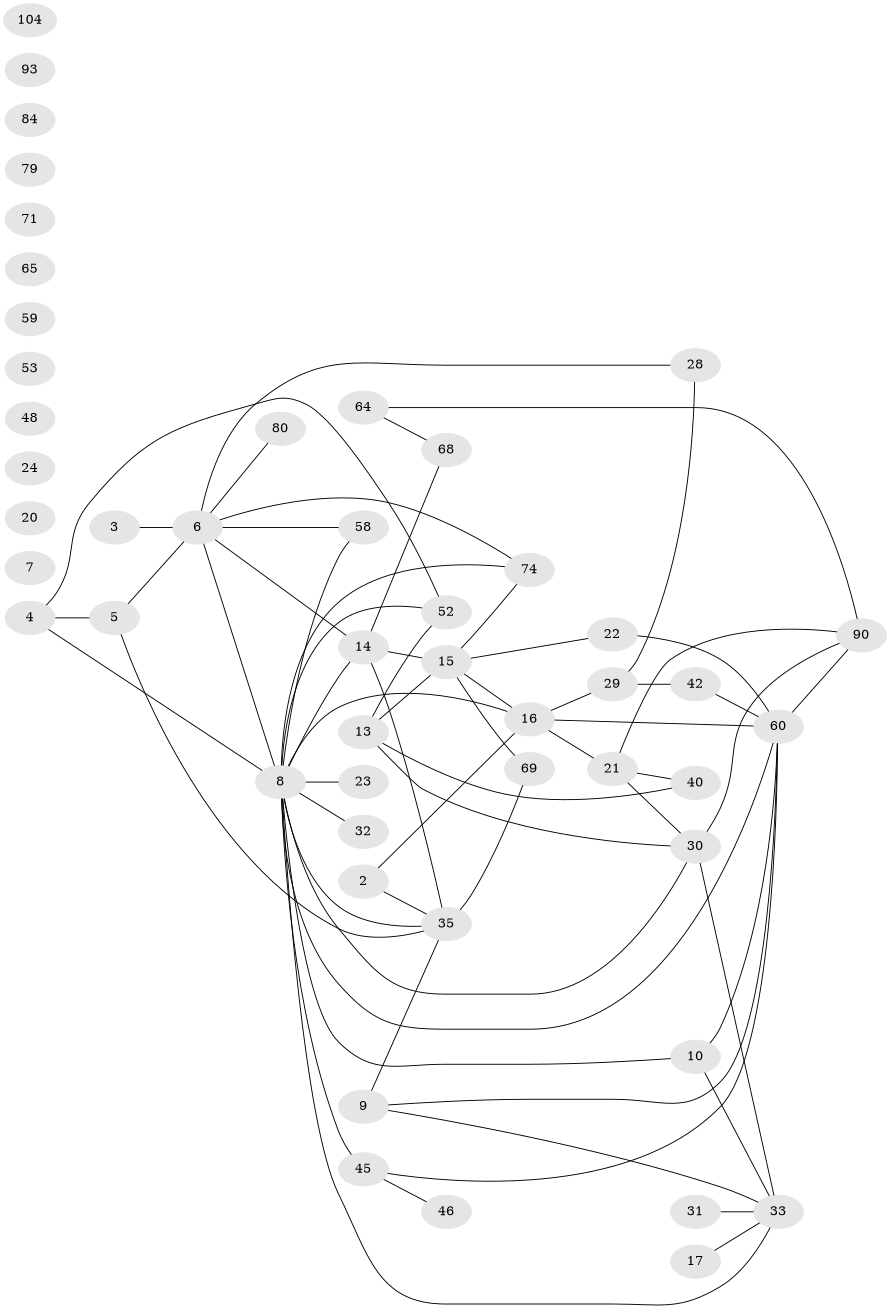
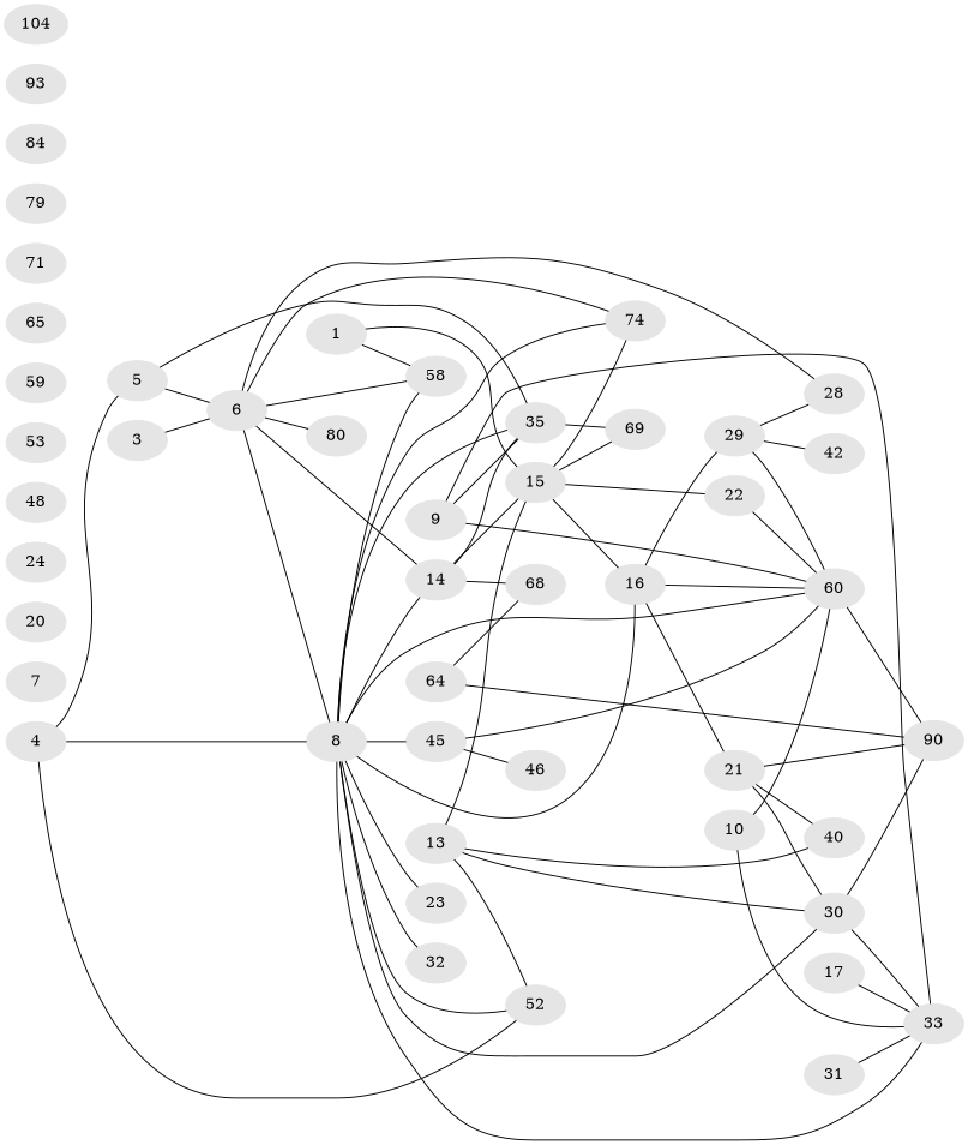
  graph {
    rankdir=LR
    node [color=gray90 style=filled]
+   1 [super="+108"]
    15 [super="+29+95"]
    58 [super="+83"]
    16 [super="+51+57+77"]
    74
    22 [super="+55+86"]
    69
-   2 [super="+26"]
    35 [super="+67+43"]
    60 [super="+70+76"]
    21 [super="+92+27"]
    n12 [label=29 super="+82+72"]
    3 [super="+63+54"]
    6 [super="+85+38"]
    8 [super="+12+36+49"]
    14 [super="+34"]
    28 [super="+47"]
    80
    4 [super="+11"]
    5 [super="+105"]
    52
    10 [super="+41"]
    23
    30 [super="+87"]
    32 [super="+39"]
    33 [super="+62"]
    45
    68
    7
    90
    46 [super="+88+75"]
    9 [super="+37"]
    13 [super="+78+66"]
    40
    42 [super="+50"]
    17
    20
    24
    31
    48
    53
    59
    64 [super="+91+73"]
    65
    71
    79
    84
    93
    104
+   1 -- 15
+   1 -- 58
    15 -- 16
    15 -- 74
    15 -- 22
    15 -- 69
    16 -- 60
    16 -- 21
    16 -- n12
    22 -- 60
-   2 -- 16 [weight=2]
-   2 -- 35
    35 -- 69
    60 -- 90
    21 -- 30
    21 -- 90
    21 -- 40
    n12 -- 28
    n12 -- 42
    3 -- 6
    6 -- 58
    6 -- 74
    6 -- 8
    6 -- 14
    6 -- 28
    6 -- 80
    8 -- 58
    8 -- 16
    8 -- 74 [weight=2]
    8 -- 35
    8 -- 60
    8 -- 14
    8 -- 52
-   8 -- 10
    8 -- 23
    8 -- 30
    8 -- 32
    8 -- 33 [weight=2]
    8 -- 45
    14 -- 15
    14 -- 35
    14 -- 68
    4 -- 8
    4 -- 5
    4 -- 52
    5 -- 35
    5 -- 6
    10 -- 60
    10 -- 33
    30 -- 33
    30 -- 90
    45 -- 60
    45 -- 46
    9 -- 35
    9 -- 60
    9 -- 33
    13 -- 15
    13 -- 52
    13 -- 30
    13 -- 40
-   42 -- 60 [weight=2]
+   n12 -- 60 [weight=2]
    17 -- 33
    31 -- 33
    64 -- 68
    64 -- 90
  }
